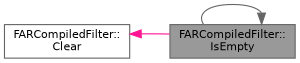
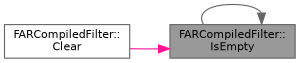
  digraph {
    rankdir=RL
    node [fontname=Helvetica fontsize=10 shape=box style=filled]
    edge [dir=back fontname=Helvetica fontsize=10 labelfontname=Helvetica labelfontsize=10 style=solid]
    n1 [color=gray40 fillcolor=grey60 fontcolor=black height=0.2 label="FARCompiledFilter::\lIsEmpty" width=0.4]
    n2 [color=grey40 fillcolor=white height=0.2 label="FARCompiledFilter::\lClear" width=0.4]
    n1 -> n1 [color=gray40]
-   n2 -> n1 [color=deeppink]
+   n1 -> n2 [color=deeppink]
  }
